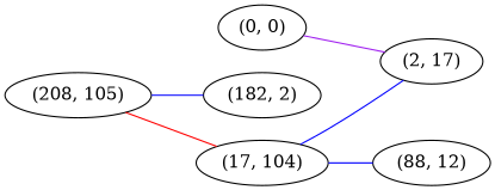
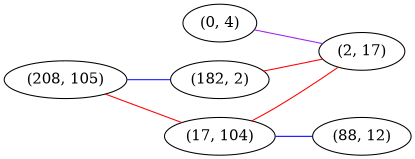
  graph {
    rankdir=LR
    edge [color=blue weight=1]
    "(17, 104)"
    "(88, 12)"
    "(2, 17)"
-   "(0, 0)"
+   "(0, 0)" [label="(0, 4)"]
    "(208, 105)"
    n6 [label="(182, 2)"]
    "(17, 104)" -- "(88, 12)"
-   "(17, 104)" -- "(2, 17)" [weight=3]
+   "(17, 104)" -- "(2, 17)" [color=red weight=3]
    "(0, 0)" -- "(2, 17)" [color=purple weight=4]
    "(208, 105)" -- "(17, 104)" [color=red]
    "(208, 105)" -- n6 [weight=3]
+   n6 -- "(2, 17)" [color=red]
  }
